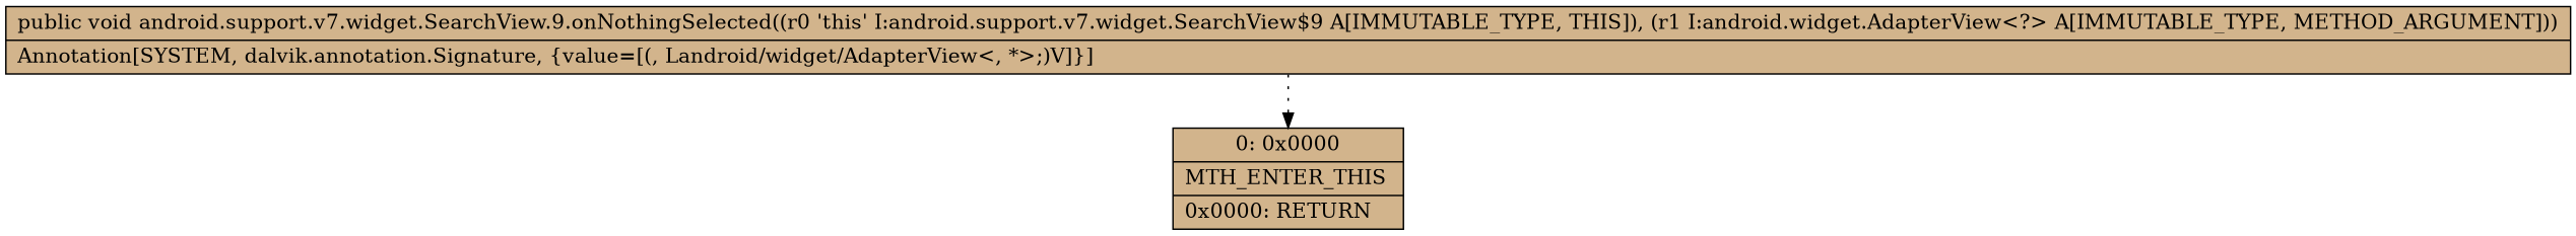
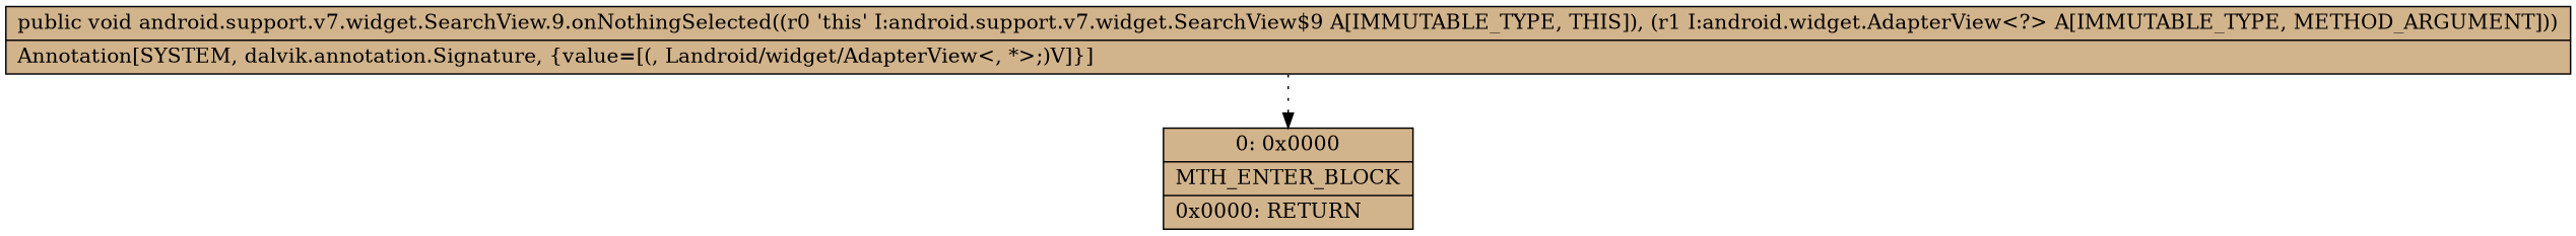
  digraph {
    node [shape=record style=filled fillcolor=tan]
-   n1 [label="{0\:\ 0x0000|MTH_ENTER_THIS\l|0x0000: RETURN   \l}"]
+   n1 [label="{0\:\ 0x0000|MTH_ENTER_BLOCK\l|0x0000: RETURN   \l}"]
    n2 [label="{public void android.support.v7.widget.SearchView.9.onNothingSelected((r0 'this' I:android.support.v7.widget.SearchView$9 A[IMMUTABLE_TYPE, THIS]), (r1 I:android.widget.AdapterView\<?\> A[IMMUTABLE_TYPE, METHOD_ARGUMENT]))  | Annotation[SYSTEM, dalvik.annotation.Signature, \{value=[(, Landroid\/widget\/AdapterView\<, *\>;)V]\}]\l}"]
    n2 -> n1 [color=black style=dotted]
  }
